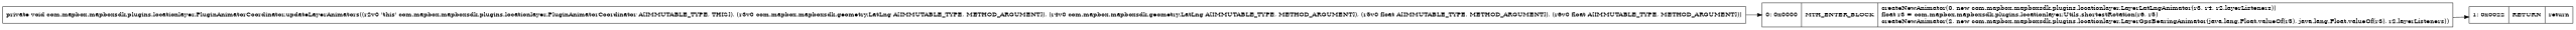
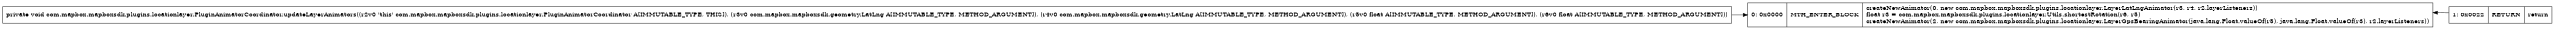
  digraph {
    rankdir=LR
    node [shape=record]
    n1 [label="{0\:\ 0x0000|MTH_ENTER_BLOCK\l|createNewAnimator(0, new com.mapbox.mapboxsdk.plugins.locationlayer.LayerLatLngAnimator(r3, r4, r2.layerListeners))\lfloat r3 = com.mapbox.mapboxsdk.plugins.locationlayer.Utils.shortestRotation(r6, r5)\lcreateNewAnimator(2, new com.mapbox.mapboxsdk.plugins.locationlayer.LayerGpsBearingAnimator(java.lang.Float.valueOf(r5), java.lang.Float.valueOf(r3), r2.layerListeners))\l}"]
    n2 [label="{1\:\ 0x0022|RETURN\l|return\l}"]
    n3 [label="{private void com.mapbox.mapboxsdk.plugins.locationlayer.PluginAnimatorCoordinator.updateLayerAnimators((r2v0 'this' com.mapbox.mapboxsdk.plugins.locationlayer.PluginAnimatorCoordinator A[IMMUTABLE_TYPE, THIS]), (r3v0 com.mapbox.mapboxsdk.geometry.LatLng A[IMMUTABLE_TYPE, METHOD_ARGUMENT]), (r4v0 com.mapbox.mapboxsdk.geometry.LatLng A[IMMUTABLE_TYPE, METHOD_ARGUMENT]), (r5v0 float A[IMMUTABLE_TYPE, METHOD_ARGUMENT]), (r6v0 float A[IMMUTABLE_TYPE, METHOD_ARGUMENT])) }"]
-   n1 -> n2
+   n2 -> n1
    n3 -> n1
  }
